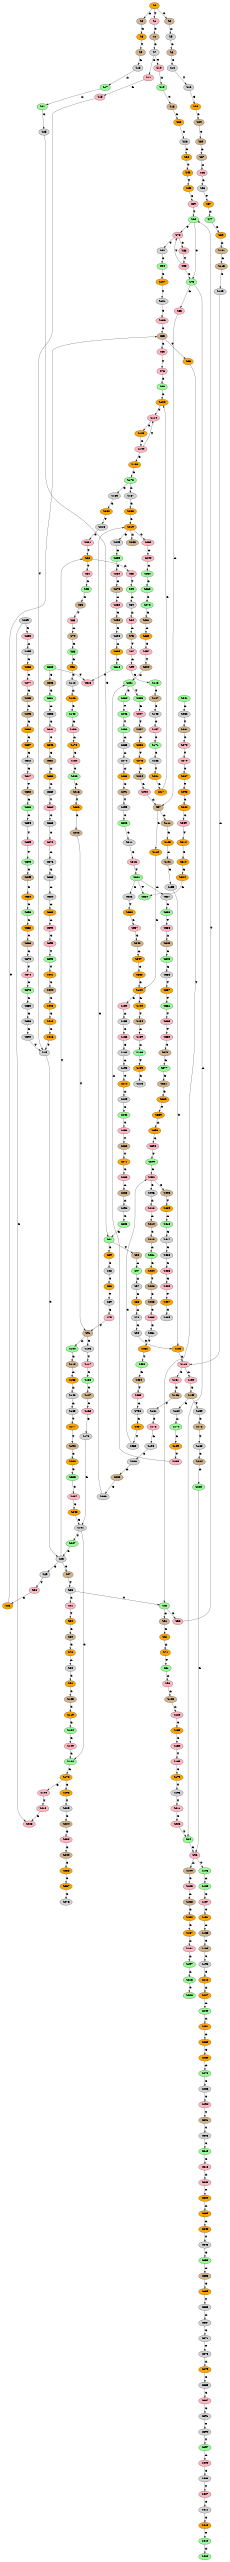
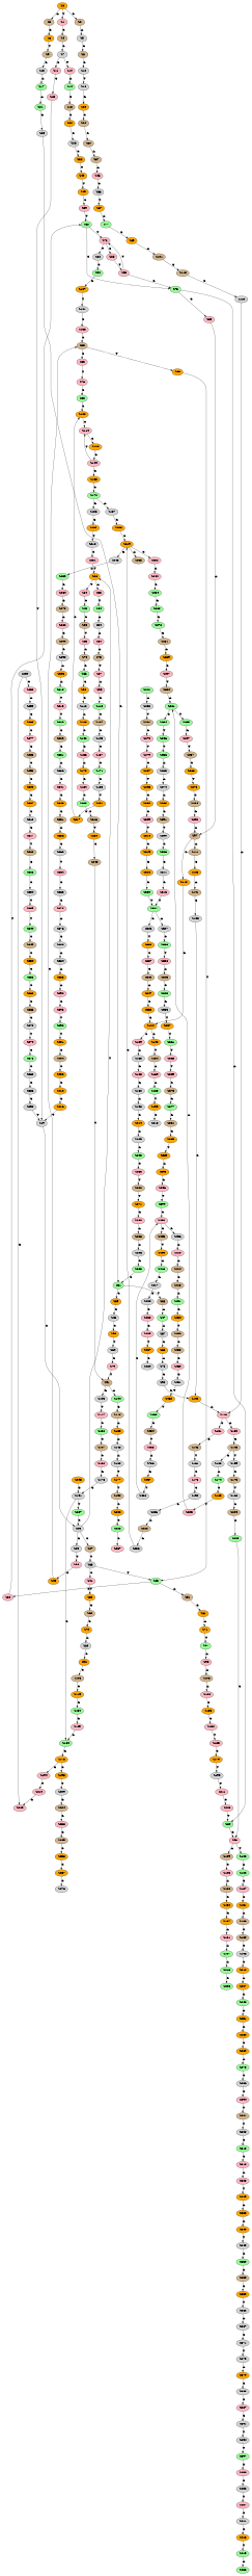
  strict digraph {
    node [fillcolor=orange style=filled]
    S1 [fillcolor=lightpink]
    S0
    S2 [fillcolor=tan]
    S3 [fillcolor=tan]
    S4 [fillcolor=tan]
    S5 [fillcolor=lightgrey]
    S6
    S7 [fillcolor=lightgrey]
    S8 [fillcolor=tan]
    S9 [fillcolor=tan]
    S10 [fillcolor=lightpink]
    S11 [fillcolor=lightpink]
    S12 [fillcolor=lightgrey]
    S13 [fillcolor=lightgrey]
    S14 [fillcolor=palegreen]
    S15 [fillcolor=lightpink]
    S16 [fillcolor=lightgrey]
    S17 [fillcolor=palegreen]
    S18 [fillcolor=tan]
    S19 [fillcolor=lightgrey]
    S20
    S21 [fillcolor=palegreen]
    S22
    S23 [fillcolor=lightgrey]
    S24 [fillcolor=tan]
    S25 [fillcolor=lightgrey]
    S26 [fillcolor=lightgrey]
    S27 [fillcolor=tan]
    S28
    S29 [fillcolor=lightgrey]
    S30 [fillcolor=tan]
    S31 [fillcolor=palegreen]
    S32
    S33 [fillcolor=lightgrey]
    S34 [fillcolor=lightpink]
    S35 [fillcolor=lightpink]
    S36 [fillcolor=lightpink]
    S37 [fillcolor=tan]
    S38 [fillcolor=tan]
    S39
    S40
    S41 [fillcolor=lightpink]
    S42 [fillcolor=palegreen]
    S43 [fillcolor=palegreen]
    S44 [fillcolor=palegreen]
    S45
    S46 [fillcolor=lightpink]
    S47 [fillcolor=palegreen]
    S48 [fillcolor=lightgrey]
    S49
    S50
    S51 [fillcolor=tan]
    S52 [fillcolor=lightpink]
    S53 [fillcolor=tan]
    S54 [fillcolor=lightgrey]
    S55 [fillcolor=tan]
    S56 [fillcolor=lightgrey]
    S57 [fillcolor=lightgrey]
    S58
    S59 [fillcolor=lightpink]
    S60 [fillcolor=tan]
    S61
    S62 [fillcolor=palegreen]
    S63 [fillcolor=lightpink]
    S64 [fillcolor=lightpink]
    S65 [fillcolor=lightpink]
    S66
    S67
    S68
    S69 [fillcolor=lightgrey]
    S70
    S71
    S72 [fillcolor=lightpink]
    S73 [fillcolor=palegreen]
    S74 [fillcolor=tan]
    S75 [fillcolor=tan]
    S76 [fillcolor=lightpink]
    S77 [fillcolor=palegreen]
    S78 [fillcolor=lightgrey]
    S79 [fillcolor=lightpink]
    S80 [fillcolor=lightgrey]
    S81 [fillcolor=palegreen]
    S82 [fillcolor=lightgrey]
    S83 [fillcolor=lightpink]
    S84 [fillcolor=palegreen]
    S85 [fillcolor=lightpink]
    S86 [fillcolor=palegreen]
    S87 [fillcolor=lightpink]
    S88 [fillcolor=palegreen]
    S89
    S90 [fillcolor=lightgrey]
    S91 [fillcolor=tan]
    S92
    S93 [fillcolor=lightpink]
    S94 [fillcolor=palegreen]
    S95 [fillcolor=lightpink]
    S96 [fillcolor=lightpink]
    S97 [fillcolor=tan]
    S98
    S99 [fillcolor=lightpink]
    S100
    S101 [fillcolor=tan]
    S102
    S103 [fillcolor=lightgrey]
    S104 [fillcolor=palegreen]
    S105 [fillcolor=tan]
    S106 [fillcolor=tan]
    S107
    S108 [fillcolor=palegreen]
    S109 [fillcolor=tan]
    S110
    S111 [fillcolor=tan]
    S112 [fillcolor=lightgrey]
    S113 [fillcolor=palegreen]
    S114 [fillcolor=lightpink]
    S115 [fillcolor=tan]
    S116 [fillcolor=lightpink]
    S117 [fillcolor=lightpink]
    S118 [fillcolor=tan]
    S119
    S120 [fillcolor=lightpink]
    S121 [fillcolor=lightgrey]
    S122 [fillcolor=palegreen]
    S123 [fillcolor=lightpink]
    S124
    S125
    S126
    S127 [fillcolor=tan]
    S128
    S129 [fillcolor=lightgrey]
    S130 [fillcolor=lightpink]
    S131 [fillcolor=lightpink]
    S132 [fillcolor=palegreen]
    S133
    S134 [fillcolor=palegreen]
    S135
    S136 [fillcolor=lightpink]
    S137 [fillcolor=lightpink]
    S138 [fillcolor=tan]
    S139 [fillcolor=lightpink]
    S140
    S141 [fillcolor=tan]
    S142 [fillcolor=palegreen]
    S143 [fillcolor=lightgrey]
    S144 [fillcolor=lightpink]
    S145 [fillcolor=tan]
    S146 [fillcolor=tan]
    S147 [fillcolor=tan]
    S148 [fillcolor=lightgrey]
    S149 [fillcolor=lightpink]
    S150 [fillcolor=lightpink]
    S151
    S152
    S153 [fillcolor=lightgrey]
    S154 [fillcolor=tan]
    S155 [fillcolor=lightgrey]
    S156 [fillcolor=lightpink]
    S157 [fillcolor=lightpink]
    S158
    S159 [fillcolor=lightgrey]
    S160 [fillcolor=lightgrey]
    S161 [fillcolor=lightgrey]
    S162 [fillcolor=lightpink]
    S163 [fillcolor=lightgrey]
    S164 [fillcolor=palegreen]
    S165 [fillcolor=lightpink]
    S166 [fillcolor=tan]
    S167
    S168 [fillcolor=lightpink]
    S169 [fillcolor=lightpink]
    S170
    S171 [fillcolor=palegreen]
    S172 [fillcolor=palegreen]
    S173 [fillcolor=tan]
    S174 [fillcolor=palegreen]
    S175 [fillcolor=lightpink]
    S176 [fillcolor=lightgrey]
    S177
    S178
    S179
    S180 [fillcolor=tan]
    S181 [fillcolor=lightpink]
    S182 [fillcolor=lightgrey]
    S183 [fillcolor=palegreen]
    S184 [fillcolor=lightpink]
    S185 [fillcolor=lightgrey]
    S186 [fillcolor=lightgrey]
    S187 [fillcolor=lightgrey]
    S188 [fillcolor=lightgrey]
    S189
    S190 [fillcolor=lightgrey]
    S191 [fillcolor=lightgrey]
    S192 [fillcolor=tan]
    S193
    S194 [fillcolor=lightpink]
    S195 [fillcolor=lightgrey]
    S196 [fillcolor=lightgrey]
    S197 [fillcolor=palegreen]
    S198 [fillcolor=lightgrey]
    S199
    S200 [fillcolor=palegreen]
    S201
    S202
    S203
    S204 [fillcolor=tan]
    S205 [fillcolor=lightpink]
    S206 [fillcolor=lightgrey]
    S207 [fillcolor=palegreen]
    S208
    S209 [fillcolor=lightgrey]
    S210 [fillcolor=lightpink]
    S211 [fillcolor=lightpink]
    S212
    S213 [fillcolor=palegreen]
    S214
    S215 [fillcolor=lightgrey]
    S216 [fillcolor=tan]
    S217
    S218 [fillcolor=lightgrey]
    S219
    S220 [fillcolor=palegreen]
    S221 [fillcolor=palegreen]
    S222 [fillcolor=tan]
    S223 [fillcolor=palegreen]
    S224 [fillcolor=tan]
    S225 [fillcolor=lightpink]
    S226 [fillcolor=lightpink]
    S227
    S228 [fillcolor=palegreen]
    S229 [fillcolor=lightgrey]
    S230
    S231 [fillcolor=lightpink]
    S232 [fillcolor=lightpink]
    S233 [fillcolor=tan]
    S245 [fillcolor=lightgrey]
    S234 [fillcolor=palegreen]
    S235 [fillcolor=palegreen]
    S236 [fillcolor=lightgrey]
    S237 [fillcolor=lightpink]
    S238 [fillcolor=lightpink]
    S240 [fillcolor=palegreen]
    S242 [fillcolor=palegreen]
    S243 [fillcolor=tan]
    S244 [fillcolor=lightpink]
    S246 [fillcolor=palegreen]
    S247 [fillcolor=lightpink]
    S248
    S249 [fillcolor=tan]
    S239 [fillcolor=lightgrey]
    S250 [fillcolor=lightpink]
    S251
    S241 [fillcolor=palegreen]
    S252 [fillcolor=lightgrey]
    S253 [fillcolor=lightpink]
    S254 [fillcolor=palegreen]
    S255 [fillcolor=palegreen]
    S256 [fillcolor=palegreen]
    S257 [fillcolor=tan]
    S258
    S259 [fillcolor=lightgrey]
    S260
    S261 [fillcolor=tan]
    S262 [fillcolor=tan]
    S263 [fillcolor=palegreen]
    S264 [fillcolor=lightpink]
    S265 [fillcolor=lightgrey]
    S266
    S267
    S268
    S269
    S270 [fillcolor=lightpink]
    S271
    S272 [fillcolor=palegreen]
    S273 [fillcolor=tan]
    S274 [fillcolor=lightgrey]
    S275
    S276 [fillcolor=lightgrey]
    S277 [fillcolor=lightpink]
    S278 [fillcolor=palegreen]
    S279 [fillcolor=lightpink]
    S280 [fillcolor=lightpink]
    S281 [fillcolor=tan]
    S282 [fillcolor=lightpink]
    S283
    S284 [fillcolor=tan]
    S285 [fillcolor=tan]
    S286 [fillcolor=lightgrey]
    S287
    S288 [fillcolor=tan]
    S289
    S290 [fillcolor=tan]
    S291 [fillcolor=tan]
    S292 [fillcolor=lightpink]
    S293 [fillcolor=tan]
    S294 [fillcolor=lightpink]
    S295
    S296 [fillcolor=lightgrey]
    S297 [fillcolor=lightpink]
    S298 [fillcolor=lightgrey]
    S299 [fillcolor=lightgrey]
    S300
    S301 [fillcolor=tan]
    S302
    S303 [fillcolor=palegreen]
    S304 [fillcolor=tan]
    S305
    S306 [fillcolor=palegreen]
    S307
    S308 [fillcolor=lightgrey]
    S309 [fillcolor=lightpink]
    S310 [fillcolor=palegreen]
    S311 [fillcolor=lightgrey]
    S312 [fillcolor=lightgrey]
    S313 [fillcolor=palegreen]
    S314
    S315 [fillcolor=lightpink]
    S316 [fillcolor=lightpink]
    S317 [fillcolor=lightpink]
    S318 [fillcolor=lightpink]
    S319
    S320 [fillcolor=palegreen]
    S321 [fillcolor=palegreen]
    S322 [fillcolor=tan]
    S323 [fillcolor=lightpink]
    S324
    S325 [fillcolor=tan]
    S326 [fillcolor=lightgrey]
    S327 [fillcolor=lightgrey]
    S328 [fillcolor=palegreen]
    S329
    S330 [fillcolor=palegreen]
    S331 [fillcolor=palegreen]
    S332
    S333 [fillcolor=palegreen]
    S334 [fillcolor=lightgrey]
    S335
    S336 [fillcolor=lightgrey]
    S337 [fillcolor=lightpink]
    S338 [fillcolor=lightpink]
    S339 [fillcolor=lightpink]
    S340
    S341 [fillcolor=lightpink]
    S342 [fillcolor=tan]
    S343 [fillcolor=tan]
    S344 [fillcolor=palegreen]
    S345 [fillcolor=lightgrey]
    S346
    S347
    S348 [fillcolor=palegreen]
    S349 [fillcolor=tan]
    S350 [fillcolor=palegreen]
    S351 [fillcolor=tan]
    S352
    S353 [fillcolor=lightgrey]
    S354
    S355 [fillcolor=tan]
    S356
    S357
    S358 [fillcolor=palegreen]
    S359
    S360 [fillcolor=lightgrey]
    S361 [fillcolor=palegreen]
    S362
    S363 [fillcolor=lightgrey]
    S364 [fillcolor=lightpink]
    S365 [fillcolor=lightpink]
    S366 [fillcolor=tan]
    S367 [fillcolor=lightgrey]
    S368 [fillcolor=lightgrey]
    S369 [fillcolor=lightpink]
    S370 [fillcolor=lightgrey]
    S371 [fillcolor=lightgrey]
    S372 [fillcolor=lightpink]
    S373 [fillcolor=tan]
    S374 [fillcolor=lightpink]
    S375 [fillcolor=lightgrey]
    S376 [fillcolor=lightgrey]
    S377 [fillcolor=palegreen]
    S378 [fillcolor=palegreen]
    S379
    S380 [fillcolor=lightgrey]
    S381 [fillcolor=tan]
    S382 [fillcolor=lightgrey]
    S383 [fillcolor=lightgrey]
    S384 [fillcolor=lightgrey]
    S385
    S386 [fillcolor=lightgrey]
    S387 [fillcolor=lightpink]
    S388
    S389
    S390 [fillcolor=lightgrey]
    S391 [fillcolor=lightgrey]
    S392 [fillcolor=lightpink]
    S393
    S394 [fillcolor=lightgrey]
    S395 [fillcolor=lightpink]
    S396 [fillcolor=lightpink]
    S397 [fillcolor=palegreen]
    S398 [fillcolor=palegreen]
    S399 [fillcolor=palegreen]
    S400 [fillcolor=lightpink]
    S401
    S402 [fillcolor=lightpink]
    S403 [fillcolor=lightgrey]
    S404 [fillcolor=tan]
    S405 [fillcolor=tan]
    S406 [fillcolor=lightgrey]
    S407 [fillcolor=lightpink]
    S408
    S409
    S410 [fillcolor=lightpink]
    S411 [fillcolor=lightgrey]
    S412
    S413 [fillcolor=palegreen]
    S414 [fillcolor=tan]
    S415
    S416
    S417 [fillcolor=lightgrey]
    S418 [fillcolor=tan]
    S419 [fillcolor=palegreen]
    S420 [fillcolor=lightgrey]
    S421 [fillcolor=palegreen]
    S422 [fillcolor=palegreen]
    S423 [fillcolor=lightpink]
    S424
    S425 [fillcolor=lightpink]
    S426 [fillcolor=tan]
    S427
    S428 [fillcolor=tan]
    S429 [fillcolor=lightgrey]
    S430 [fillcolor=lightpink]
    S431 [fillcolor=lightgrey]
    S432
    S433 [fillcolor=palegreen]
    S434 [fillcolor=tan]
    S435 [fillcolor=lightpink]
    n437 [fillcolor=lightgrey label=S736]
    S437
    S438 [fillcolor=lightgrey]
    S1 -> S4 [label=C]
    S0 -> S1 [label=T]
    S0 -> S2 [label=C]
    S0 -> S3 [label=A]
    S2 -> S5 [label=A]
    S3 -> S6 [label=G]
    S4 -> S7 [label=C]
    S5 -> S8 [label=C]
    S6 -> S9 [label=T]
    S7 -> S10 [label=T]
    S7 -> S11 [label=G]
    S8 -> S12 [label=C]
    S9 -> S13 [label=G]
    S10 -> S14 [label=A]
    S11 -> S15 [label=G]
    S12 -> S16 [label=T]
    S13 -> S17 [label=A]
    S14 -> S18 [label=C]
    S15 -> S19 [label=T]
    S16 -> S20 [label=G]
    S17 -> S21 [label=A]
    S18 -> S22 [label=C]
    S19 -> S23 [label=C]
    S20 -> S24 [label=C]
    S21 -> S25 [label=G]
    S22 -> S26 [label=C]
    S23 -> S27 [label=C]
    S23 -> S28 [label=T]
    S23 -> S29 [label=G]
    S24 -> S30 [label=C]
    S25 -> S31 [label=G]
    S26 -> S32 [label=C]
    S27 -> S33 [label=T]
    S28 -> S34 [label=T]
    S28 -> S35 [label=A]
    S29 -> S36 [label=T]
    S30 -> S37 [label=A]
    S31 -> S38 [label=T]
    S31 -> S39 [label=G]
    S32 -> S40 [label=T]
    S33 -> S41 [label=C]
    S33 -> S42 [label=T]
    S34 -> S43 [label=C]
    S35 -> S44 [label=T]
    S36 -> S45 [label=C]
    S37 -> S46 [label=A]
    S38 -> S47 [label=A]
    S39 -> S48 [label=C]
    S40 -> S49 [label=T]
    S41 -> S50 [label=T]
    S42 -> S51 [label=A]
    S42 -> S52 [label=C]
    S43 -> S53 [label=C]
    S44 -> S54 [label=A]
    S45 -> S55 [label=C]
    S46 -> S56 [label=C]
    S47 -> S57 [label=A]
    S48 -> S58 [label=C]
    S49 -> S59 [label=C]
    S50 -> S60 [label=G]
    S51 -> S61 [label=G]
    S52 -> S62 [label=T]
    S53 -> S63 [label=T]
    S54 -> S64 [label=A]
    S55 -> S65 [label=C]
    S55 -> S66 [label=T]
    S56 -> S67 [label=T]
    S57 -> S68 [label=G]
    S58 -> S69 [label=T]
    S59 -> S62 [label=T]
    S60 -> S70 [label=G]
    S61 -> S71 [label=A]
    S62 -> S72 [label=T]
    S62 -> S73 [label=C]
    S63 -> S74 [label=A]
    S64 -> S75 [label=A]
    S65 -> S76 [label=T]
    S66 -> S42 [label=T]
    S67 -> S77 [label=A]
    S68 -> S78 [label=A]
    S69 -> S79 [label=G]
    S70 -> S80 [label=A]
    S71 -> S81 [label=T]
    S72 -> S82 [label=T]
    S72 -> S83 [label=C]
    S73 -> S84 [label=A]
    S73 -> S85 [label=G]
    S74 -> S86 [label=G]
    S75 -> S87 [label=T]
    S76 -> S88 [label=C]
    S77 -> S89 [label=G]
    S78 -> S90 [label=G]
    S79 -> S91 [label=T]
    S80 -> S92 [label=C]
    S81 -> S93 [label=A]
    S82 -> S94 [label=C]
    S83 -> S95 [label=T]
    S84 -> S96 [label=G]
    S85 -> S97 [label=A]
    S86 -> S98 [label=G]
    S87 -> S99 [label=A]
    S88 -> S100 [label=C]
    S89 -> S101 [label=A]
    S90 -> S102 [label=C]
    S91 -> S103 [label=G]
    S91 -> S104 [label=A]
    S92 -> S105 [label=C]
    S93 -> S106 [label=A]
    S94 -> S107 [label=G]
    S95 -> S72 [label=T]
    S95 -> S73 [label=C]
    S96 -> S108 [label=T]
    S96 -> S109 [label=A]
    S97 -> S110 [label=C]
    S97 -> S111 [label=A]
    S98 -> S112 [label=C]
    S99 -> S113 [label=G]
    S100 -> S114 [label=T]
    S101 -> S115 [label=G]
    S102 -> S116 [label=A]
    S103 -> S117 [label=T]
    S104 -> S118 [label=G]
    S105 -> S119 [label=C]
    S106 -> S120 [label=A]
    S107 -> S121 [label=T]
    S108 -> S122 [label=A]
    S109 -> S123 [label=C]
    S110 -> S124 [label=G]
    S111 -> S125 [label=G]
    S112 -> S126 [label=A]
    S113 -> S127 [label=C]
    S114 -> S128 [label=C]
    S115 -> S129 [label=C]
    S116 -> S130 [label=A]
    S116 -> S131 [label=G]
    S117 -> S132 [label=C]
    S118 -> S133 [label=A]
    S119 -> S134 [label=G]
    S120 -> S135 [label=C]
    S121 -> S136 [label=C]
    S122 -> S137 [label=G]
    S123 -> S138 [label=A]
    S124 -> S139 [label=C]
    S124 -> S140 [label=G]
    S125 -> S141 [label=A]
    S126 -> S142 [label=C]
    S127 -> S143 [label=C]
    S128 -> S144 [label=C]
    S129 -> S116 [label=A]
    S130 -> S145 [label=G]
    S131 -> S146 [label=G]
    S132 -> S147 [label=C]
    S133 -> S148 [label=A]
    S134 -> S149 [label=G]
    S135 -> S150 [label=C]
    S136 -> S55 [label=C]
    S137 -> S151 [label=C]
    S138 -> S152 [label=C]
    S139 -> S153 [label=A]
    S140 -> S154 [label=T]
    S141 -> S155 [label=G]
    S142 -> S156 [label=G]
    S143 -> S157 [label=C]
    S144 -> S114 [label=T]
    S144 -> S158 [label=G]
    S145 -> S159 [label=T]
    S145 -> S160 [label=G]
    S146 -> S161 [label=T]
    S147 -> S162 [label=C]
    S148 -> S163 [label=A]
    S149 -> S164 [label=C]
    S150 -> S165 [label=T]
    S151 -> S166 [label=A]
    S152 -> S167 [label=G]
    S153 -> S168 [label=G]
    S154 -> S169 [label=A]
    S155 -> S102 [label=C]
    S156 -> S170 [label=A]
    S157 -> S171 [label=C]
    S158 -> S172 [label=C]
    S159 -> S173 [label=C]
    S160 -> S174 [label=A]
    S161 -> S175 [label=C]
    S162 -> S176 [label=G]
    S163 -> S177 [label=T]
    S164 -> S178 [label=G]
    S165 -> S179 [label=C]
    S166 -> S180 [label=C]
    S167 -> S181 [label=A]
    S168 -> S182 [label=G]
    S169 -> S183 [label=A]
    S170 -> S184 [label=G]
    S171 -> S185 [label=C]
    S172 -> S186 [label=G]
    S172 -> S187 [label=A]
    S173 -> S188 [label=T]
    S174 -> S189 [label=C]
    S175 -> S190 [label=G]
    S176 -> S191 [label=G]
    S177 -> S192 [label=T]
    S178 -> S193 [label=C]
    S178 -> S194 [label=G]
    S179 -> S195 [label=T]
    S180 -> S196 [label=C]
    S181 -> S197 [label=A]
    S182 -> S198 [label=A]
    S183 -> S199 [label=T]
    S184 -> S200 [label=C]
    S185 -> S201 [label=T]
    S186 -> S202 [label=G]
    S187 -> S203 [label=G]
    S188 -> S204 [label=C]
    S189 -> S205 [label=T]
    S190 -> S206 [label=C]
    S191 -> S164 [label=C]
    S191 -> S207 [label=T]
    S192 -> S208 [label=C]
    S193 -> S209 [label=T]
    S194 -> S210 [label=T]
    S195 -> S211 [label=T]
    S196 -> S212 [label=C]
    S197 -> S213 [label=A]
    S198 -> S214 [label=C]
    S199 -> S215 [label=G]
    S200 -> S216 [label=C]
    S201 -> S217 [label=C]
    S202 -> S218 [label=T]
    S203 -> S219 [label=C]
    S204 -> S220 [label=A]
    S205 -> S221 [label=A]
    S206 -> S222 [label=A]
    S207 -> S23 [label=C]
    S208 -> S223 [label=C]
    S209 -> S224 [label=G]
    S210 -> S225 [label=G]
    S211 -> S226 [label=C]
    S212 -> S227 [label=A]
    S213 -> S228 [label=C]
    S214 -> S229 [label=A]
    S216 -> S230 [label=T]
    S217 -> S100 [label=C]
    S218 -> S231 [label=C]
    S219 -> S232 [label=C]
    S219 -> S233 [label=A]
    S219 -> S245 [label=G]
    S220 -> S96 [label=G]
    S221 -> S234 [label=C]
    S221 -> S235 [label=T]
    S222 -> S236 [label=G]
    S223 -> S237 [label=C]
    S224 -> S238 [label=G]
    S226 -> S84 [label=T]
    S227 -> S240 [label=A]
    S229 -> S242 [label=C]
    S230 -> S243 [label=G]
    S231 -> S28 [label=T]
    S232 -> S244 [label=A]
    S245 -> S255 [label=A]
    S234 -> S246 [label=T]
    S235 -> S247 [label=G]
    S236 -> S219 [label=C]
-   S237 -> S248 [label=G]
    S238 -> S249 [label=G]
    S240 -> S251 [label=A]
    S242 -> S253 [label=C]
    S243 -> S91 [label=T]
    S244 -> S254 [label=C]
    S246 -> S256 [label=T]
    S247 -> S257 [label=T]
    S248 -> S191 [label=G]
    S249 -> S258 [label=C]
    S239 -> S225 [label=G]
    S239 -> S250 [label=C]
    S250 -> S259 [label=A]
    S251 -> S260 [label=A]
    S241 -> S252 [label=A]
    S252 -> S261 [label=T]
    S253 -> S262 [label=T]
    S254 -> S263 [label=G]
    S255 -> S264 [label=G]
    S256 -> S265 [label=A]
    S257 -> S266 [label=C]
    S258 -> S267 [label=C]
    S259 -> S268 [label=G]
    S260 -> S269 [label=G]
    S261 -> S270 [label=C]
    S262 -> S271 [label=T]
    S263 -> S272 [label=G]
    S264 -> S273 [label=G]
    S265 -> S274 [label=A]
    S266 -> S275 [label=T]
    S267 -> S276 [label=C]
    S268 -> S277 [label=C]
    S269 -> S278 [label=A]
    S270 -> S279 [label=T]
    S271 -> S280 [label=G]
    S272 -> S281 [label=G]
    S273 -> S282 [label=A]
    S274 -> S283 [label=A]
    S275 -> S284 [label=C]
    S277 -> S285 [label=G]
    S278 -> S286 [label=C]
    S279 -> S287 [label=C]
    S280 -> S288 [label=A]
    S281 -> S289 [label=A]
    S282 -> S290 [label=G]
    S283 -> S291 [label=G]
    S284 -> S292 [label=G]
    S285 -> S293 [label=C]
    S286 -> S294 [label=C]
    S287 -> S295 [label=T]
    S288 -> S296 [label=A]
    S289 -> S297 [label=C]
    S290 -> S298 [label=G]
    S291 -> S299 [label=T]
    S292 -> S97 [label=A]
    S293 -> S300 [label=G]
    S294 -> S301 [label=T]
    S295 -> S302 [label=C]
    S296 -> S303 [label=G]
    S297 -> S304 [label=T]
    S298 -> S305 [label=A]
    S299 -> S306 [label=C]
    S300 -> S307 [label=G]
    S301 -> S308 [label=T]
    S302 -> S309 [label=G]
    S303 -> S31 [label=G]
    S304 -> S221 [label=A]
    S305 -> S310 [label=A]
    S306 -> S311 [label=G]
    S307 -> S312 [label=G]
    S308 -> S313 [label=C]
    S309 -> S314 [label=T]
    S310 -> S315 [label=T]
    S311 -> S316 [label=G]
    S312 -> S317 [label=G]
    S313 -> S318 [label=G]
    S314 -> S319 [label=C]
-   S320 -> S315 [label=T]
+   S315 -> S320 [label=T]
    S316 -> S321 [label=T]
    S317 -> S322 [label=T]
    S318 -> S323 [label=A]
    S319 -> S324 [label=G]
    S320 -> S325 [label=G]
    S321 -> S326 [label=G]
    S321 -> S327 [label=A]
    S322 -> S328 [label=G]
    S323 -> S329 [label=T]
    S324 -> S330 [label=G]
    S325 -> S331 [label=G]
    S326 -> S332 [label=T]
    S327 -> S333 [label=C]
    S328 -> S334 [label=C]
    S329 -> S335 [label=A]
-   S321 -> S330 [label=T]
+   S330 -> S321 [label=T]
    S331 -> S336 [label=A]
    S332 -> S337 [label=C]
    S333 -> S338 [label=T]
    S334 -> S339 [label=T]
    S335 -> S340 [label=A]
    S336 -> S341 [label=G]
    S337 -> S342 [label=G]
    S338 -> S343 [label=A]
    S339 -> S344 [label=T]
    S340 -> S345 [label=T]
    S341 -> S346 [label=G]
    S342 -> S347 [label=A]
    S343 -> S348 [label=C]
    S344 -> S349 [label=C]
    S345 -> S350 [label=G]
    S346 -> S351 [label=G]
    S347 -> S352 [label=C]
    S348 -> S353 [label=G]
    S349 -> S354 [label=C]
    S350 -> S355 [label=A]
    S351 -> S356 [label=A]
    S352 -> S124 [label=G]
    S353 -> S357 [label=T]
    S354 -> S358 [label=C]
    S355 -> S359 [label=G]
    S356 -> S360 [label=G]
    S357 -> S361 [label=T]
    S358 -> S362 [label=C]
    S359 -> S363 [label=T]
    S360 -> S364 [label=T]
    S361 -> S365 [label=T]
    S362 -> S366 [label=C]
    S363 -> S367 [label=A]
    S364 -> S368 [label=G]
    S365 -> S369 [label=T]
    S366 -> S370 [label=G]
    S367 -> S371 [label=G]
    S368 -> S372 [label=C]
    S369 -> S373 [label=C]
    S370 -> S374 [label=T]
    S371 -> S375 [label=T]
    S372 -> S376 [label=A]
    S373 -> S377 [label=G]
    S374 -> S378 [label=C]
    S375 -> S379 [label=A]
    S376 -> S380 [label=G]
    S377 -> S381 [label=G]
    S378 -> S382 [label=C]
    S379 -> S383 [label=C]
    S380 -> S384 [label=A]
    S381 -> S385 [label=G]
    S382 -> S386 [label=G]
    S383 -> S387 [label=C]
    S384 -> S388 [label=A]
    S385 -> S389 [label=T]
    S386 -> S390 [label=G]
    S387 -> S391 [label=G]
    S388 -> S392 [label=A]
    S389 -> S393 [label=A]
    S390 -> S19 [label=T]
    S391 -> S394 [label=T]
    S392 -> S395 [label=G]
    S393 -> S396 [label=G]
    S394 -> S397 [label=T]
    S395 -> S398 [label=T]
    S396 -> S399 [label=T]
    S397 -> S400 [label=A]
    S398 -> S401 [label=T]
    S399 -> S402 [label=C]
    S400 -> S403 [label=C]
    S401 -> S404 [label=C]
    S402 -> S405 [label=G]
    S402 -> S406 [label=C]
    S403 -> S407 [label=T]
    S404 -> S408 [label=C]
    S405 -> S409 [label=T]
    S406 -> S410 [label=A]
    S407 -> S411 [label=C]
    S408 -> S412 [label=G]
    S409 -> S413 [label=A]
    S410 -> S414 [label=A]
    S411 -> S415 [label=G]
    S412 -> S416 [label=G]
    S413 -> S417 [label=G]
    S414 -> S418 [label=C]
    S415 -> S419 [label=T]
    S416 -> S19 [label=T]
    S417 -> S420 [label=G]
    S418 -> S421 [label=A]
    S419 -> S422 [label=A]
    S420 -> S423 [label=C]
    S421 -> S424 [label=G]
    S423 -> S425 [label=G]
    S424 -> S426 [label=T]
    S425 -> S427 [label=T]
    S426 -> S428 [label=C]
    S427 -> S429 [label=C]
    S428 -> S430 [label=C]
    S430 -> S431 [label=G]
    S431 -> S432 [label=T]
    S432 -> S433 [label=T]
    S433 -> S434 [label=G]
    S434 -> S435 [label=T]
    S435 -> n437 [label=A]
    n437 -> S437 [label=G]
    S437 -> S438 [label=T]
    S438 -> S402 [label=C]
  }
